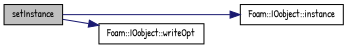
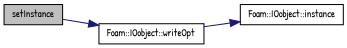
  digraph {
    fontname="Patrick Hand"
    rankdir=LR
    node [color=black fontname="Patrick Hand" fontsize=10 shape=record]
    edge [color=midnightblue fontname="Patrick Hand" fontsize=10 labelfontname=FreeSans labelfontsize=10 style=solid]
    n1 [fillcolor=grey75 fontcolor=black height=0.2 label=setInstance style=filled width=0.4]
    n2 [height=0.2 label="Foam::IOobject::instance" width=0.4]
    n3 [height=0.2 label="Foam::IOobject::writeOpt" width=0.4]
-   n1 -> n2
+   n3 -> n2
    n1 -> n3
  }
